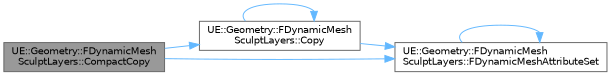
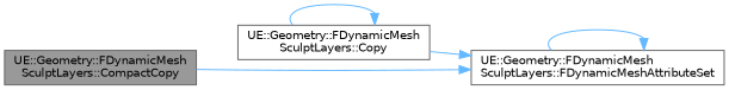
  digraph {
    rankdir=LR
    node [color=grey40 fillcolor=white fontname=Helvetica fontsize=10 shape=box style=filled]
    edge [color=steelblue1 fontname=Helvetica fontsize=10 labelfontname=Helvetica labelfontsize=10 style=solid]
    n1 [color=gray40 fillcolor=grey60 fontcolor=black height=0.2 label="UE::Geometry::FDynamicMesh\lSculptLayers::CompactCopy" width=0.4]
    n2 [height=0.2 label="UE::Geometry::FDynamicMesh\lSculptLayers::Copy" width=0.4]
    n3 [height=0.2 label="UE::Geometry::FDynamicMesh\lSculptLayers::FDynamicMeshAttributeSet" width=0.4]
-   n1 -> n2
    n1 -> n3
    n2 -> n2
    n2 -> n3
    n3 -> n3
  }
